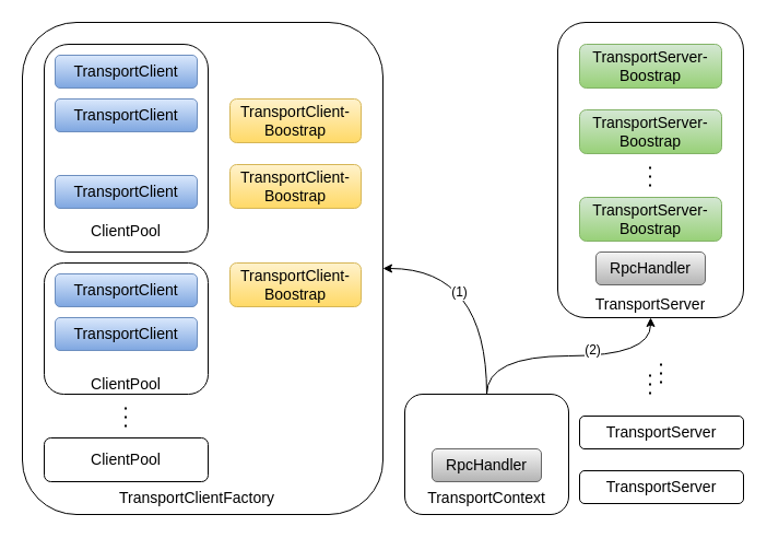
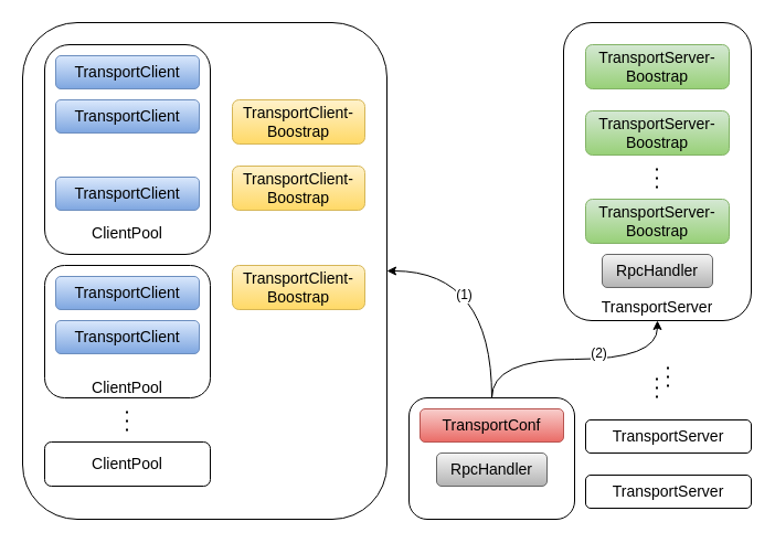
  <mxCell id="0" />
  <mxCell id="1" parent="0" />
  <mxCell id="2" value="" style="rounded=1;whiteSpace=wrap;html=1;" vertex="1" parent="1"><mxGeometry x="20" y="20" width="330" height="450" as="geometry" /></mxCell>
  <mxCell id="3" value="" style="rounded=1;whiteSpace=wrap;html=1;" vertex="1" parent="1"><mxGeometry x="40" y="40" width="150" height="190" as="geometry" /></mxCell>
  <mxCell id="4" value="&lt;font style=&quot;font-size: 14px&quot;&gt;TransportClient-Boostrap&lt;/font&gt;" style="rounded=1;whiteSpace=wrap;html=1;gradientColor=#ffd966;fillColor=#fff2cc;strokeColor=#d6b656;" vertex="1" parent="1"><mxGeometry x="210" y="90" width="120" height="40" as="geometry" /></mxCell>
  <mxCell id="5" value="" style="rounded=1;whiteSpace=wrap;html=1;" vertex="1" parent="1"><mxGeometry x="40" y="240" width="150" height="120" as="geometry" /></mxCell>
  <mxCell id="6" value="&lt;font style=&quot;font-size: 14px&quot;&gt;ClientPool&lt;/font&gt;" style="rounded=1;whiteSpace=wrap;html=1;" vertex="1" parent="1"><mxGeometry x="40" y="400" width="150" height="40" as="geometry" /></mxCell>
- <mxCell id="7" value="&lt;font style=&quot;font-size: 14px&quot;&gt;TransportClientFactory&lt;/font&gt;" style="text;html=1;strokeColor=none;fillColor=none;align=center;verticalAlign=middle;whiteSpace=wrap;overflow=hidden;" vertex="1" parent="1"><mxGeometry x="100" y="440" width="160" height="30" as="geometry" /></mxCell>
  <mxCell id="8" value="&lt;font style=&quot;font-size: 14px&quot;&gt;TransportClient&lt;/font&gt;" style="rounded=1;whiteSpace=wrap;html=1;gradientColor=#7ea6e0;fillColor=#dae8fc;strokeColor=#6c8ebf;" vertex="1" parent="1"><mxGeometry x="50" y="50" width="130" height="30" as="geometry" /></mxCell>
  <mxCell id="9" value="&lt;font style=&quot;font-size: 14px&quot;&gt;TransportClient&lt;/font&gt;" style="rounded=1;whiteSpace=wrap;html=1;gradientColor=#7ea6e0;fillColor=#dae8fc;strokeColor=#6c8ebf;" vertex="1" parent="1"><mxGeometry x="50" y="90" width="130" height="30" as="geometry" /></mxCell>
  <mxCell id="10" value="&lt;font style=&quot;font-size: 14px&quot;&gt;TransportClient&lt;/font&gt;" style="rounded=1;whiteSpace=wrap;html=1;gradientColor=#7ea6e0;fillColor=#dae8fc;strokeColor=#6c8ebf;" vertex="1" parent="1"><mxGeometry x="50" y="160" width="130" height="30" as="geometry" /></mxCell>
  <mxCell id="11" value="&lt;font style=&quot;font-size: 14px&quot;&gt;ClientPool&lt;/font&gt;" style="text;html=1;strokeColor=none;fillColor=none;align=center;verticalAlign=middle;whiteSpace=wrap;overflow=hidden;" vertex="1" parent="1"><mxGeometry x="75" y="200" width="80" height="20" as="geometry" /></mxCell>
  <mxCell id="12" value="&lt;font style=&quot;font-size: 14px&quot;&gt;TransportClient-Boostrap&lt;/font&gt;" style="rounded=1;whiteSpace=wrap;html=1;gradientColor=#ffd966;fillColor=#fff2cc;strokeColor=#d6b656;" vertex="1" parent="1"><mxGeometry x="210" y="150" width="120" height="40" as="geometry" /></mxCell>
  <mxCell id="13" value="&lt;font style=&quot;font-size: 14px&quot;&gt;TransportClient-Boostrap&lt;/font&gt;" style="rounded=1;whiteSpace=wrap;html=1;gradientColor=#ffd966;fillColor=#fff2cc;strokeColor=#d6b656;" vertex="1" parent="1"><mxGeometry x="210" y="240" width="120" height="40" as="geometry" /></mxCell>
  <mxCell id="14" value="&lt;font style=&quot;font-size: 14px&quot;&gt;TransportClient&lt;/font&gt;" style="rounded=1;whiteSpace=wrap;html=1;gradientColor=#7ea6e0;fillColor=#dae8fc;strokeColor=#6c8ebf;" vertex="1" parent="1"><mxGeometry x="50" y="250" width="130" height="30" as="geometry" /></mxCell>
  <mxCell id="15" value="&lt;font style=&quot;font-size: 14px&quot;&gt;TransportClient&lt;/font&gt;" style="rounded=1;whiteSpace=wrap;html=1;gradientColor=#7ea6e0;fillColor=#dae8fc;strokeColor=#6c8ebf;" vertex="1" parent="1"><mxGeometry x="50" y="290" width="130" height="30" as="geometry" /></mxCell>
  <mxCell id="16" value="&lt;font style=&quot;font-size: 14px&quot;&gt;ClientPool&lt;/font&gt;" style="text;html=1;strokeColor=none;fillColor=none;align=center;verticalAlign=middle;whiteSpace=wrap;overflow=hidden;" vertex="1" parent="1"><mxGeometry x="75" y="340" width="80" height="20" as="geometry" /></mxCell>
  <mxCell id="17" value="" style="rounded=1;whiteSpace=wrap;html=1;" vertex="1" parent="1"><mxGeometry x="510" y="20" width="170" height="270" as="geometry" /></mxCell>
  <mxCell id="18" style="edgeStyle=orthogonalEdgeStyle;rounded=0;orthogonalLoop=1;jettySize=auto;html=1;exitX=0.5;exitY=0;exitDx=0;exitDy=0;curved=1;" edge="1" parent="1" source="22" target="30"><mxGeometry relative="1" as="geometry" /></mxCell>
  <mxCell id="19" value="(2)" style="edgeLabel;html=1;align=center;verticalAlign=middle;resizable=0;points=[];fontSize=12;" vertex="1" connectable="0" parent="18"><mxGeometry x="0.188" y="6" relative="1" as="geometry"><mxPoint as="offset" /></mxGeometry></mxCell>
  <mxCell id="20" style="edgeStyle=orthogonalEdgeStyle;curved=1;rounded=0;orthogonalLoop=1;jettySize=auto;html=1;exitX=0.5;exitY=0;exitDx=0;exitDy=0;entryX=1;entryY=0.5;entryDx=0;entryDy=0;" edge="1" parent="1" source="22" target="2"><mxGeometry relative="1" as="geometry" /></mxCell>
  <mxCell id="21" value="(1)" style="edgeLabel;html=1;align=center;verticalAlign=middle;resizable=0;points=[];fontSize=12;" vertex="1" connectable="0" parent="20"><mxGeometry x="-0.107" y="26" relative="1" as="geometry"><mxPoint as="offset" /></mxGeometry></mxCell>
  <mxCell id="22" value="" style="rounded=1;whiteSpace=wrap;html=1;" vertex="1" parent="1"><mxGeometry x="370" y="360" width="150" height="110" as="geometry" /></mxCell>
+ <mxCell id="23" value="&lt;font style=&quot;font-size: 14px&quot;&gt;TransportConf&lt;/font&gt;" style="rounded=1;whiteSpace=wrap;html=1;gradientColor=#ea6b66;fillColor=#f8cecc;strokeColor=#b85450;" vertex="1" parent="1"><mxGeometry x="380" y="370" width="130" height="30" as="geometry" /></mxCell>
  <mxCell id="24" value="&lt;font style=&quot;font-size: 14px&quot;&gt;RpcHandler&lt;/font&gt;" style="rounded=1;whiteSpace=wrap;html=1;gradientColor=#b3b3b3;fillColor=#f5f5f5;strokeColor=#666666;" vertex="1" parent="1"><mxGeometry x="395" y="410" width="100" height="30" as="geometry" /></mxCell>
- <mxCell id="25" value="&lt;font style=&quot;font-size: 14px&quot;&gt;TransportContext&lt;/font&gt;" style="text;html=1;strokeColor=none;fillColor=none;align=center;verticalAlign=middle;whiteSpace=wrap;overflow=hidden;" vertex="1" parent="1"><mxGeometry x="375" y="442.5" width="140" height="25" as="geometry" /></mxCell>
  <mxCell id="26" value="&lt;font style=&quot;font-size: 14px&quot;&gt;TransportServer-Boostrap&lt;/font&gt;" style="rounded=1;whiteSpace=wrap;html=1;gradientColor=#97d077;fillColor=#d5e8d4;strokeColor=#82b366;" vertex="1" parent="1"><mxGeometry x="530" y="40" width="130" height="40" as="geometry" /></mxCell>
  <mxCell id="27" value="&lt;font style=&quot;font-size: 14px&quot;&gt;TransportServer-Boostrap&lt;/font&gt;" style="rounded=1;whiteSpace=wrap;html=1;gradientColor=#97d077;fillColor=#d5e8d4;strokeColor=#82b366;" vertex="1" parent="1"><mxGeometry x="530" y="100" width="130" height="40" as="geometry" /></mxCell>
  <mxCell id="28" value="&lt;font style=&quot;font-size: 14px&quot;&gt;TransportServer-Boostrap&lt;/font&gt;" style="rounded=1;whiteSpace=wrap;html=1;gradientColor=#97d077;fillColor=#d5e8d4;strokeColor=#82b366;" vertex="1" parent="1"><mxGeometry x="530" y="180" width="130" height="40" as="geometry" /></mxCell>
  <mxCell id="29" value="&lt;font style=&quot;font-size: 14px&quot;&gt;RpcHandler&lt;/font&gt;" style="rounded=1;whiteSpace=wrap;html=1;gradientColor=#b3b3b3;fillColor=#f5f5f5;strokeColor=#666666;" vertex="1" parent="1"><mxGeometry x="545" y="230" width="100" height="30" as="geometry" /></mxCell>
  <mxCell id="30" value="&lt;font style=&quot;font-size: 14px&quot;&gt;TransportServer&lt;/font&gt;" style="text;html=1;strokeColor=none;fillColor=none;align=center;verticalAlign=middle;whiteSpace=wrap;overflow=hidden;" vertex="1" parent="1"><mxGeometry x="525" y="265" width="140" height="25" as="geometry" /></mxCell>
  <mxCell id="31" value="&lt;font style=&quot;font-size: 14px&quot;&gt;TransportServer&lt;/font&gt;" style="rounded=1;whiteSpace=wrap;html=1;" vertex="1" parent="1"><mxGeometry x="530" y="380" width="150" height="30" as="geometry" /></mxCell>
  <mxCell id="32" value="&lt;font style=&quot;font-size: 14px&quot;&gt;TransportServer&lt;/font&gt;" style="rounded=1;whiteSpace=wrap;html=1;" vertex="1" parent="1"><mxGeometry x="530" y="430" width="150" height="30" as="geometry" /></mxCell>
  <mxCell id="33" value="" style="endArrow=none;dashed=1;html=1;dashPattern=1 3;strokeWidth=2;fontSize=12;" edge="1" parent="1"><mxGeometry width="50" height="50" relative="1" as="geometry"><mxPoint x="114.5" y="390" as="sourcePoint" /><mxPoint x="114.5" y="370" as="targetPoint" /></mxGeometry></mxCell>
  <mxCell id="34" value="" style="endArrow=none;dashed=1;html=1;dashPattern=1 3;strokeWidth=2;fontSize=12;" edge="1" parent="1"><mxGeometry width="50" height="50" relative="1" as="geometry"><mxPoint x="594.5" y="170" as="sourcePoint" /><mxPoint x="594.5" y="150" as="targetPoint" /></mxGeometry></mxCell>
  <mxCell id="35" value="" style="endArrow=none;dashed=1;html=1;dashPattern=1 3;strokeWidth=2;fontSize=12;" edge="1" parent="1"><mxGeometry width="50" height="50" relative="1" as="geometry"><mxPoint x="604.5" y="350" as="sourcePoint" /><mxPoint x="604.5" y="330" as="targetPoint" /></mxGeometry></mxCell>
  <mxCell id="36" value="" style="endArrow=none;dashed=1;html=1;dashPattern=1 3;strokeWidth=2;fontSize=12;" edge="1" parent="1"><mxGeometry width="50" height="50" relative="1" as="geometry"><mxPoint x="594.5" y="360" as="sourcePoint" /><mxPoint x="594.5" y="340" as="targetPoint" /></mxGeometry></mxCell>
